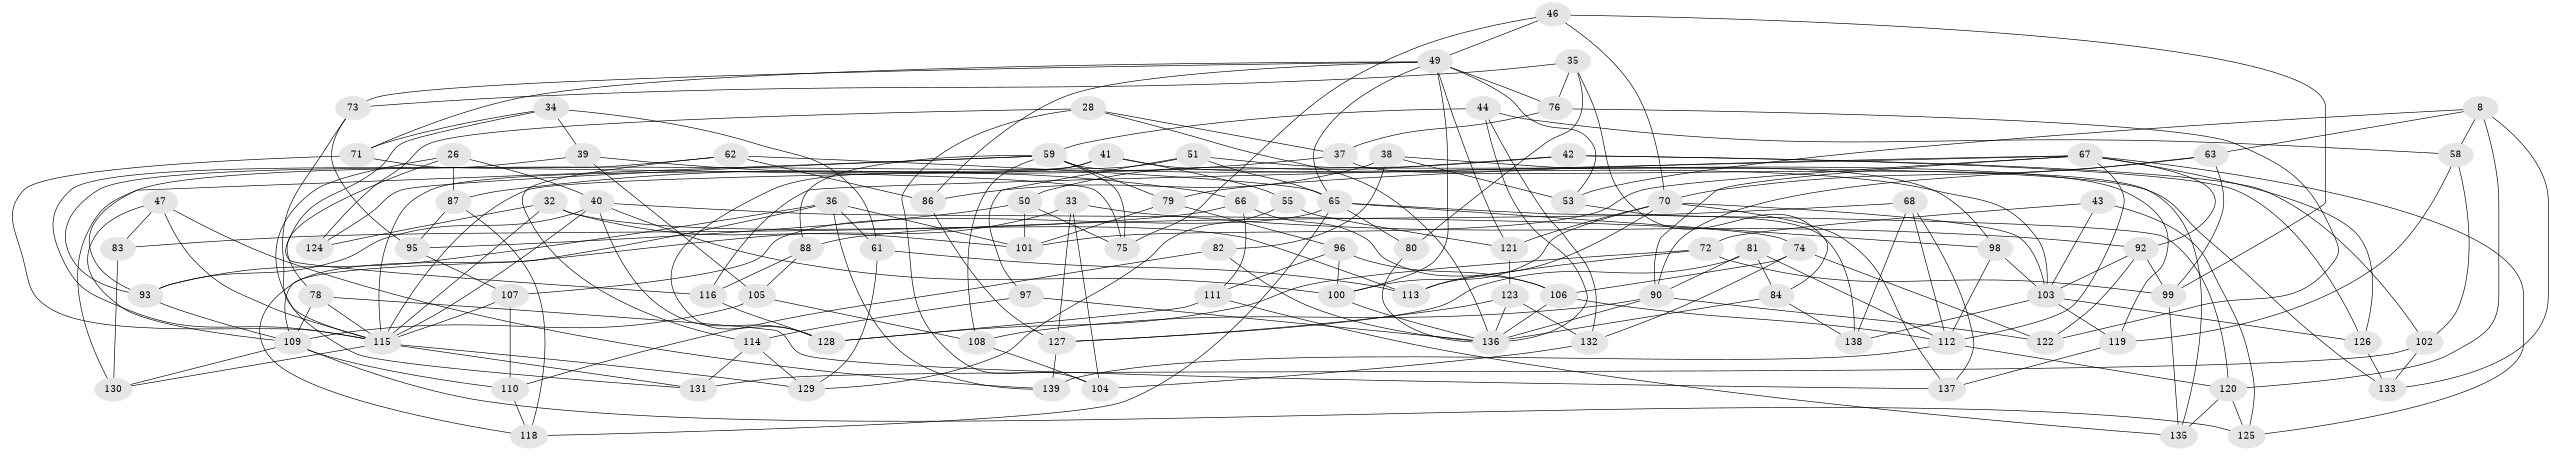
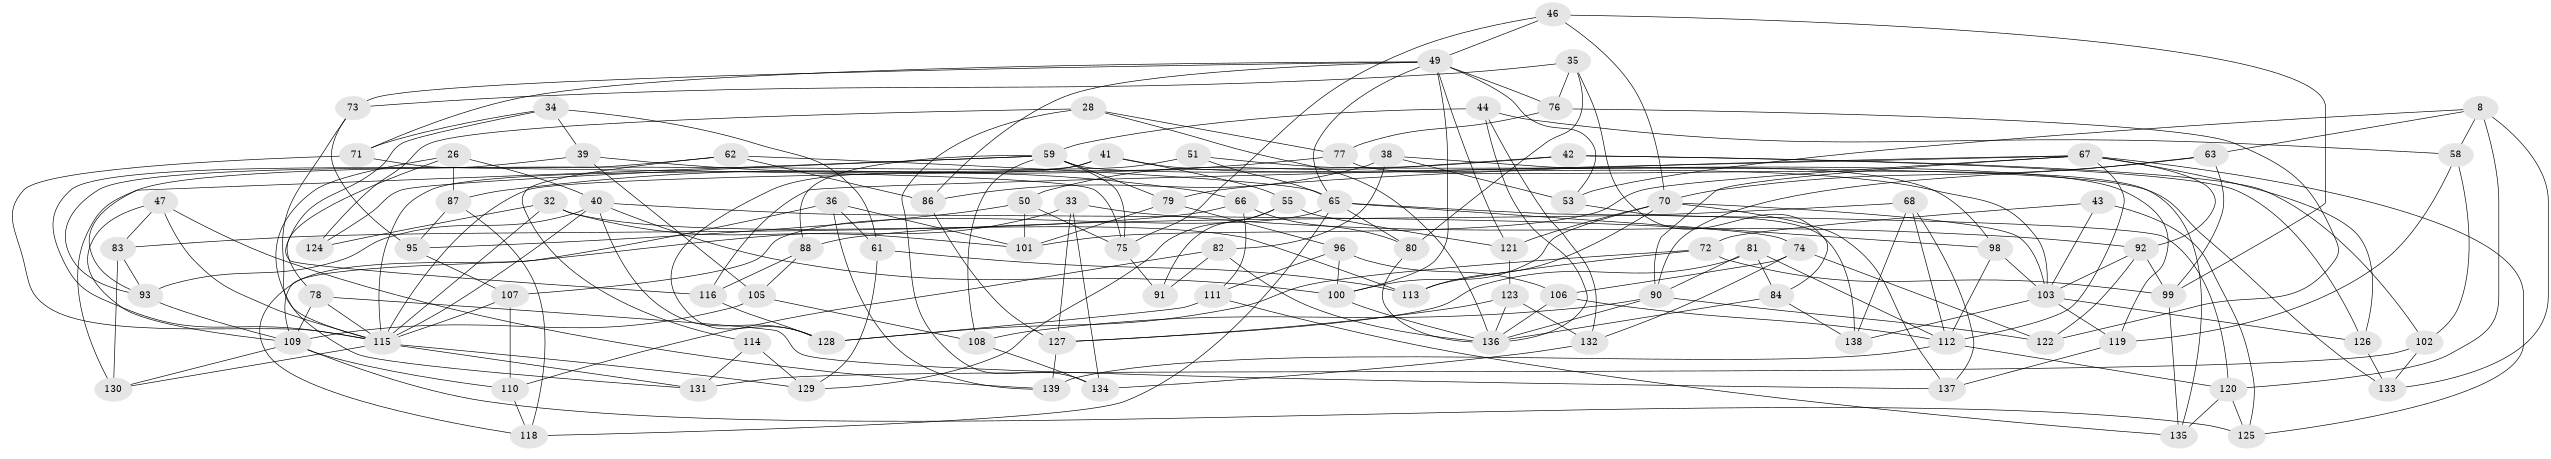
  graph {
    node [color=gray90 style=filled]
    8 [super="+6"]
    53
    58
    63
    120 [super="+2"]
    133
    138
    102
    119
    70 [super="+48"]
    99 [super="+3"]
    90 [super="+29"]
    125
    135
    40 [super="+9+12"]
    115 [super="+104+56"]
    74
    93 [super="+69"]
    100 [super="+30"]
    128
    26
    78
    87
    131
    109 [super="+14+18"]
    137
    118
    95
    28
-   77 [label=37]
+   77
    124
-   134 [label=104]
+   134
    136 [super="+1+117+15+64"]
    32
    101
    113
    130
    129 [super="+4"]
    92 [super="+52"]
    103 [super="+24+85"]
    122
    33
    127 [super="+31"]
    139 [super="+11"]
    34
    39
    61
    71
    116
    66
    105
    75 [super="+23"]
    35
    73
    76
    80
    84
    36
    110
    38
    82
    86
    98
+   91
    112 [super="+13+54"]
    83
    111
    108
    132
    106
    41
    55
    121
    126
    42
    50
    43
    72
    44
    59 [super="+21+45"]
    79
    88
    49 [super="+22+25"]
    65 [super="+5+37"]
    46
    47
    107
    123
    51
-   97 [super="+89"]
    114
    96
    62
    67 [super="+16+60"]
    68
    81
    8 -- 53
    8 -- 58
    8 -- 63
    8 -- 120 [weight=2]
    8 -- 133
    53 -- 138
    58 -- 102
    58 -- 119
    63 -- 70
    63 -- 99
    63 -- 90
    120 -- 125
    120 -- 135
    102 -- 133
    102 -- 131
    119 -- 137
    70 -- 100
    70 -- 137
    70 -- 113
    70 -- 103
    70 -- 121
    99 -- 135
    90 -- 136 [weight=3]
    90 -- 122
    90 -- 108
    40 -- 115 [weight=2]
    40 -- 74
    40 -- 93 [weight=2]
    40 -- 100
    40 -- 128
    115 -- 131
    115 -- 130
    115 -- 129
    74 -- 122
    74 -- 132
    74 -- 106
    93 -- 109
    100 -- 136
    26 -- 40
    26 -- 78
    26 -- 87
    26 -- 131
    78 -- 115
    78 -- 109
    78 -- 137
    87 -- 118
    87 -- 95
    109 -- 125
    109 -- 130
    109 -- 110
    95 -- 107
    28 -- 77
    28 -- 124
    28 -- 134
    28 -- 136
    77 -- 135
    77 -- 87
    32 -- 115
    32 -- 124
    32 -- 101
    32 -- 113
    92 -- 99 [weight=2]
    92 -- 103
    92 -- 122
    103 -- 138
    103 -- 119
    103 -- 126
    33 -- 118
    33 -- 134
    33 -- 92
    33 -- 127
    127 -- 139 [weight=2]
    34 -- 39
    34 -- 61
    34 -- 71
    34 -- 116
    39 -- 115
    39 -- 66
    39 -- 105
    61 -- 113
    61 -- 129
    71 -- 115
    71 -- 75
    116 -- 128
-   66 -- 106
+   66 -- 80
    66 -- 83
    66 -- 111
    105 -- 109
    105 -- 108
+   75 -- 91 [weight=2]
    35 -- 73
    35 -- 76
    35 -- 80
    35 -- 84
    73 -- 115
    73 -- 95
    76 -- 77
    76 -- 122
    80 -- 136
    84 -- 138
    84 -- 136
    36 -- 109
    36 -- 101
    36 -- 139
    36 -- 61
    110 -- 118
    38 -- 53
    38 -- 82
    38 -- 86
    38 -- 98
    82 -- 136
    82 -- 110
+   82 -- 91
    86 -- 127
    98 -- 103
    98 -- 112
    112 -- 120
    112 -- 139 [weight=2]
-   36 -- 93
+   83 -- 93
    83 -- 130
    111 -- 135
    111 -- 128
    108 -- 134
    132 -- 134
    106 -- 136
    106 -- 112
    41 -- 115
    41 -- 128
    41 -- 103
    41 -- 55
    55 -- 129
+   55 -- 91
    55 -- 121
    121 -- 123
    126 -- 133
    42 -- 102
    42 -- 115
    42 -- 126
    42 -- 50
    50 -- 95
    50 -- 101
    50 -- 75
    43 -- 125
    43 -- 103
    43 -- 72
    72 -- 99
    72 -- 128
    72 -- 113
    44 -- 58
    44 -- 136
    44 -- 132
    44 -- 59
    59 -- 119
    59 -- 93
    59 -- 124
    59 -- 75
    59 -- 108
    59 -- 79
    59 -- 88
    79 -- 101
    79 -- 96
    88 -- 116
    88 -- 105
    49 -- 53
    49 -- 100 [weight=2]
    49 -- 71
    49 -- 73
    49 -- 76
    49 -- 86
    49 -- 121
    49 -- 65
    65 -- 120
    65 -- 118
    65 -- 80
    65 -- 98
    65 -- 107
    46 -- 70
    46 -- 99
    46 -- 75
    46 -- 49
    47 -- 115
    47 -- 109
    47 -- 139
    47 -- 83
    107 -- 115
    107 -- 110
    123 -- 136
    123 -- 127
    123 -- 132
    51 -- 133
    51 -- 130
    51 -- 65
-   51 -- 97
-   97 -- 136 [weight=3]
-   97 -- 114
    114 -- 131
    114 -- 129
    96 -- 100
    96 -- 111
    96 -- 106
    62 -- 93
    62 -- 86
    62 -- 65
    62 -- 114
    67 -- 90
    67 -- 125
    67 -- 101
    67 -- 92
    67 -- 116
    67 -- 112
    67 -- 126
    67 -- 79
    68 -- 138
    68 -- 137
    68 -- 112
    68 -- 88
    81 -- 90
    81 -- 127
    81 -- 84
    81 -- 112
  }
